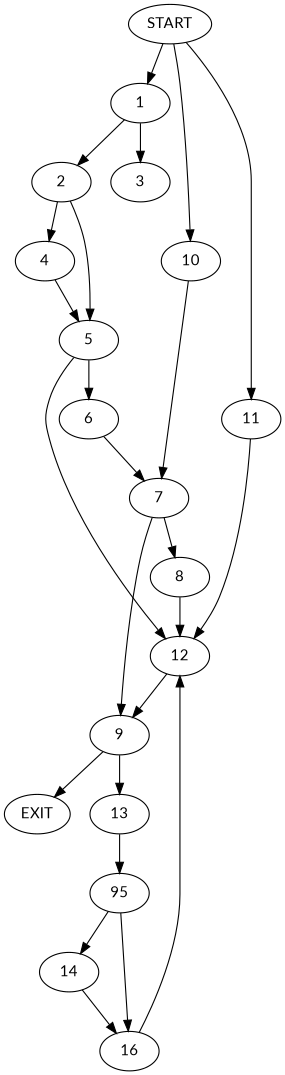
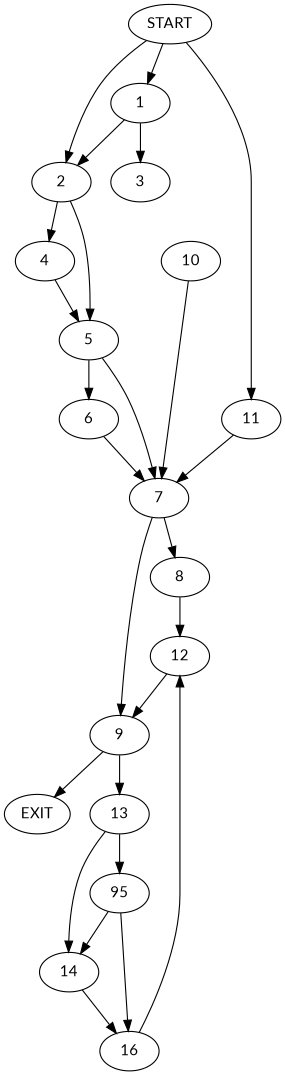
  digraph {
    fontname=Lato
    node [fontname=Lato]
    edge [fontname=Lato]
    n1 [label=START]
    1
    10
    11
    2
    3
    7
    n8 [label=EXIT]
    4
    5
    6
    8
    9
    12
    13
    14
    n17 [label=95]
    16
    n1 -> 1
-   n1 -> 10
+   n1 -> 2
    n1 -> 11
    1 -> 2
    1 -> 3
    10 -> 7
-   11 -> 12
+   11 -> 7
    2 -> 4
    2 -> 5
    7 -> 8
    7 -> 9
    4 -> 5
-   5 -> 12
+   5 -> 7
    5 -> 6
    6 -> 7
    8 -> 12
    9 -> n8
    9 -> 13
    12 -> 9
+   13 -> 14
    13 -> n17
    14 -> 16
    n17 -> 14
    n17 -> 16
    16 -> 12
  }
